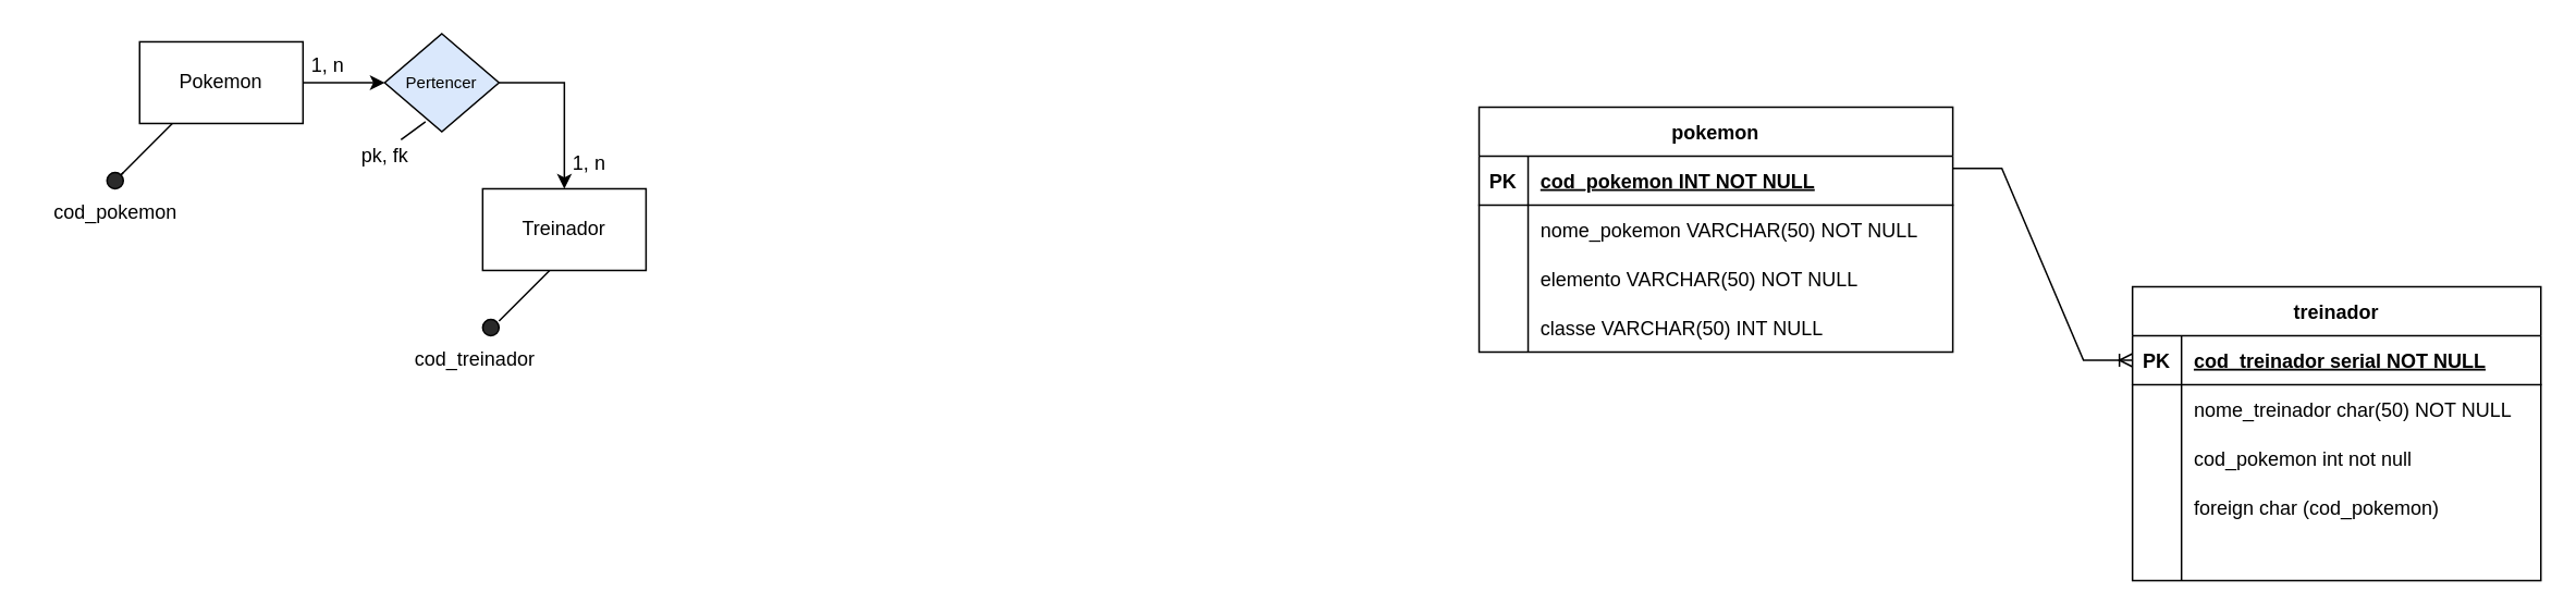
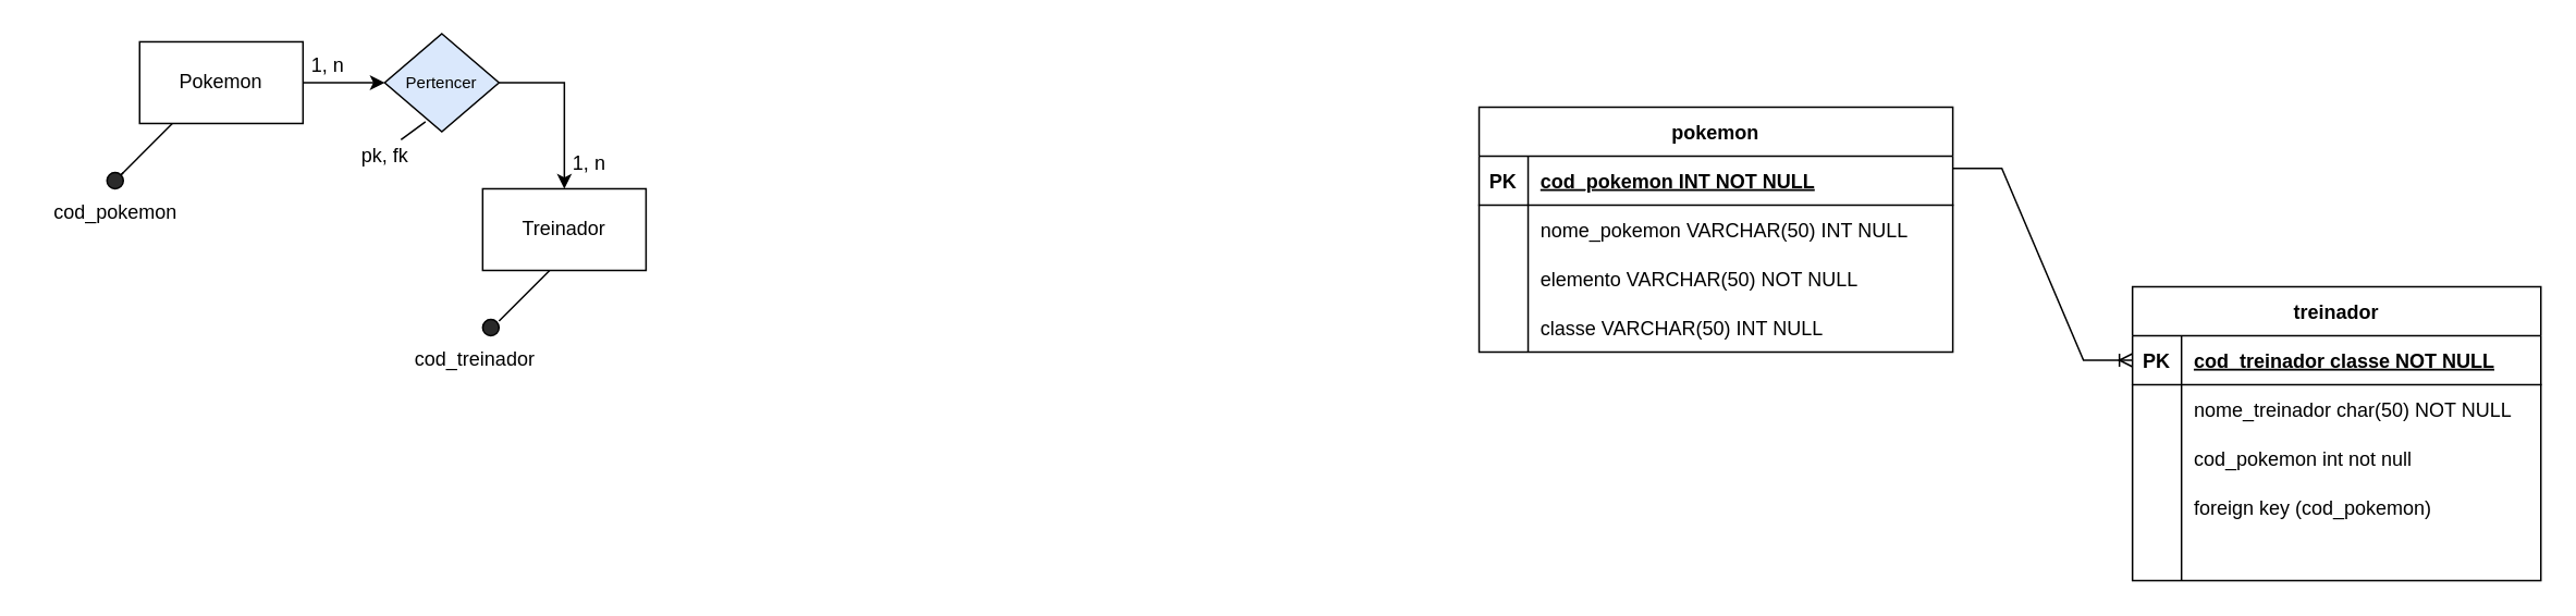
  <mxCell id="0" />
  <mxCell id="1" parent="0" />
  <mxCell id="2" value="" style="edgeStyle=orthogonalEdgeStyle;rounded=0;orthogonalLoop=1;jettySize=auto;html=1;" edge="1" parent="1" source="3" target="6"><mxGeometry relative="1" as="geometry" /></mxCell>
  <mxCell id="3" value="Pokemon" style="rounded=0;whiteSpace=wrap;html=1;" vertex="1" parent="1"><mxGeometry x="85" y="25" width="100" height="50" as="geometry" /></mxCell>
  <mxCell id="4" value="Treinador" style="rounded=0;whiteSpace=wrap;html=1;" vertex="1" parent="1"><mxGeometry x="295" y="115" width="100" height="50" as="geometry" /></mxCell>
  <mxCell id="5" style="edgeStyle=orthogonalEdgeStyle;rounded=0;orthogonalLoop=1;jettySize=auto;html=1;entryX=0.5;entryY=0;entryDx=0;entryDy=0;exitX=1;exitY=0.5;exitDx=0;exitDy=0;" edge="1" parent="1" source="6" target="4"><mxGeometry relative="1" as="geometry" /></mxCell>
  <mxCell id="6" value="&lt;font style=&quot;font-size: 10px;&quot;&gt;Pertencer&lt;/font&gt;" style="rhombus;whiteSpace=wrap;html=1;rounded=0;fillColor=#dae8fc;" vertex="1" parent="1"><mxGeometry x="235" y="20" width="70" height="60" as="geometry" /></mxCell>
  <mxCell id="7" value="1, n" style="text;html=1;align=center;verticalAlign=middle;resizable=0;points=[];autosize=1;strokeColor=none;fillColor=none;" vertex="1" parent="1"><mxGeometry x="180" y="25" width="40" height="30" as="geometry" /></mxCell>
  <mxCell id="8" value="1, n" style="text;html=1;align=center;verticalAlign=middle;resizable=0;points=[];autosize=1;strokeColor=none;fillColor=none;" vertex="1" parent="1"><mxGeometry x="340" y="85" width="40" height="30" as="geometry" /></mxCell>
  <mxCell id="9" value="" style="endArrow=none;html=1;rounded=0;" edge="1" parent="1" source="11"><mxGeometry width="50" height="50" relative="1" as="geometry"><mxPoint x="75" y="105" as="sourcePoint" /><mxPoint x="105" y="75" as="targetPoint" /></mxGeometry></mxCell>
  <mxCell id="10" value="" style="endArrow=none;html=1;rounded=0;" edge="1" parent="1" target="11"><mxGeometry width="50" height="50" relative="1" as="geometry"><mxPoint x="75" y="105" as="sourcePoint" /><mxPoint x="105" y="75" as="targetPoint" /></mxGeometry></mxCell>
  <mxCell id="11" value="" style="ellipse;whiteSpace=wrap;html=1;aspect=fixed;fillColor=#2A2A2A;" vertex="1" parent="1"><mxGeometry x="65" y="105" width="10" height="10" as="geometry" /></mxCell>
  <mxCell id="12" value="cod_pokemon" style="text;html=1;align=center;verticalAlign=middle;resizable=0;points=[];autosize=1;strokeColor=none;fillColor=none;" vertex="1" parent="1"><mxGeometry x="20" y="115" width="100" height="30" as="geometry" /></mxCell>
  <mxCell id="13" value="" style="endArrow=none;html=1;rounded=0;" edge="1" parent="1"><mxGeometry width="50" height="50" relative="1" as="geometry"><mxPoint x="305" y="196" as="sourcePoint" /><mxPoint x="336" y="165" as="targetPoint" /></mxGeometry></mxCell>
  <mxCell id="14" value="" style="ellipse;whiteSpace=wrap;html=1;aspect=fixed;fillColor=#2A2A2A;" vertex="1" parent="1"><mxGeometry x="295" y="195" width="10" height="10" as="geometry" /></mxCell>
  <mxCell id="15" value="cod_treinador" style="text;html=1;align=center;verticalAlign=middle;resizable=0;points=[];autosize=1;strokeColor=none;fillColor=none;" vertex="1" parent="1"><mxGeometry x="240" y="205" width="100" height="30" as="geometry" /></mxCell>
  <mxCell id="16" value="" style="endArrow=none;html=1;rounded=0;" edge="1" parent="1"><mxGeometry width="50" height="50" relative="1" as="geometry"><mxPoint x="245" y="85" as="sourcePoint" /><mxPoint x="260" y="74" as="targetPoint" /></mxGeometry></mxCell>
  <mxCell id="17" value="pk, fk" style="text;html=1;align=center;verticalAlign=middle;resizable=0;points=[];autosize=1;strokeColor=none;fillColor=none;" vertex="1" parent="1"><mxGeometry x="210" y="80" width="50" height="30" as="geometry" /></mxCell>
  <mxCell id="18" value="pokemon" style="shape=table;startSize=30;container=1;collapsible=1;childLayout=tableLayout;fixedRows=1;rowLines=0;fontStyle=1;align=center;resizeLast=1;" vertex="1" parent="1"><mxGeometry x="905" y="65" width="290" height="150" as="geometry" /></mxCell>
  <mxCell id="19" value="" style="shape=tableRow;horizontal=0;startSize=0;swimlaneHead=0;swimlaneBody=0;fillColor=none;collapsible=0;dropTarget=0;points=[[0,0.5],[1,0.5]];portConstraint=eastwest;strokeColor=inherit;top=0;left=0;right=0;bottom=1;" vertex="1" parent="18"><mxGeometry y="30" width="290" height="30" as="geometry" /></mxCell>
  <mxCell id="20" value="PK" style="shape=partialRectangle;overflow=hidden;connectable=0;fillColor=none;strokeColor=inherit;top=0;left=0;bottom=0;right=0;fontStyle=1;" vertex="1" parent="19"><mxGeometry width="30" height="30" as="geometry"><mxRectangle width="30" height="30" as="alternateBounds" /></mxGeometry></mxCell>
  <mxCell id="21" value="cod_pokemon INT NOT NULL " style="shape=partialRectangle;overflow=hidden;connectable=0;fillColor=none;align=left;strokeColor=inherit;top=0;left=0;bottom=0;right=0;spacingLeft=6;fontStyle=5;" vertex="1" parent="19"><mxGeometry x="30" width="260" height="30" as="geometry"><mxRectangle width="260" height="30" as="alternateBounds" /></mxGeometry></mxCell>
  <mxCell id="22" value="" style="shape=tableRow;horizontal=0;startSize=0;swimlaneHead=0;swimlaneBody=0;fillColor=none;collapsible=0;dropTarget=0;points=[[0,0.5],[1,0.5]];portConstraint=eastwest;strokeColor=inherit;top=0;left=0;right=0;bottom=0;" vertex="1" parent="18"><mxGeometry y="60" width="290" height="30" as="geometry" /></mxCell>
  <mxCell id="23" value="" style="shape=partialRectangle;overflow=hidden;connectable=0;fillColor=none;strokeColor=inherit;top=0;left=0;bottom=0;right=0;" vertex="1" parent="22"><mxGeometry width="30" height="30" as="geometry"><mxRectangle width="30" height="30" as="alternateBounds" /></mxGeometry></mxCell>
- <mxCell id="24" value="nome_pokemon VARCHAR(50) NOT NULL" style="shape=partialRectangle;overflow=hidden;connectable=0;fillColor=none;align=left;strokeColor=inherit;top=0;left=0;bottom=0;right=0;spacingLeft=6;" vertex="1" parent="22"><mxGeometry x="30" width="260" height="30" as="geometry"><mxRectangle width="260" height="30" as="alternateBounds" /></mxGeometry></mxCell>
+ <mxCell id="24" value="nome_pokemon VARCHAR(50) INT NULL" style="shape=partialRectangle;overflow=hidden;connectable=0;fillColor=none;align=left;strokeColor=inherit;top=0;left=0;bottom=0;right=0;spacingLeft=6;" vertex="1" parent="22"><mxGeometry x="30" width="260" height="30" as="geometry"><mxRectangle width="260" height="30" as="alternateBounds" /></mxGeometry></mxCell>
  <mxCell id="25" value="" style="shape=tableRow;horizontal=0;startSize=0;swimlaneHead=0;swimlaneBody=0;fillColor=none;collapsible=0;dropTarget=0;points=[[0,0.5],[1,0.5]];portConstraint=eastwest;strokeColor=inherit;top=0;left=0;right=0;bottom=0;" vertex="1" parent="18"><mxGeometry y="90" width="290" height="30" as="geometry" /></mxCell>
  <mxCell id="26" value="" style="shape=partialRectangle;overflow=hidden;connectable=0;fillColor=none;strokeColor=inherit;top=0;left=0;bottom=0;right=0;" vertex="1" parent="25"><mxGeometry width="30" height="30" as="geometry"><mxRectangle width="30" height="30" as="alternateBounds" /></mxGeometry></mxCell>
  <mxCell id="27" value="elemento VARCHAR(50) NOT NULL" style="shape=partialRectangle;overflow=hidden;connectable=0;fillColor=none;align=left;strokeColor=inherit;top=0;left=0;bottom=0;right=0;spacingLeft=6;" vertex="1" parent="25"><mxGeometry x="30" width="260" height="30" as="geometry"><mxRectangle width="260" height="30" as="alternateBounds" /></mxGeometry></mxCell>
  <mxCell id="28" value="" style="shape=tableRow;horizontal=0;startSize=0;swimlaneHead=0;swimlaneBody=0;fillColor=none;collapsible=0;dropTarget=0;points=[[0,0.5],[1,0.5]];portConstraint=eastwest;strokeColor=inherit;top=0;left=0;right=0;bottom=0;" vertex="1" parent="18"><mxGeometry y="120" width="290" height="30" as="geometry" /></mxCell>
  <mxCell id="29" value="" style="shape=partialRectangle;overflow=hidden;connectable=0;fillColor=none;strokeColor=inherit;top=0;left=0;bottom=0;right=0;" vertex="1" parent="28"><mxGeometry width="30" height="30" as="geometry"><mxRectangle width="30" height="30" as="alternateBounds" /></mxGeometry></mxCell>
  <mxCell id="30" value="classe VARCHAR(50) INT NULL" style="shape=partialRectangle;overflow=hidden;connectable=0;fillColor=none;align=left;strokeColor=inherit;top=0;left=0;bottom=0;right=0;spacingLeft=6;" vertex="1" parent="28"><mxGeometry x="30" width="260" height="30" as="geometry"><mxRectangle width="260" height="30" as="alternateBounds" /></mxGeometry></mxCell>
  <mxCell id="31" value="" style="edgeStyle=entityRelationEdgeStyle;fontSize=12;html=1;endArrow=ERoneToMany;rounded=0;exitX=1;exitY=0.25;exitDx=0;exitDy=0;entryX=0;entryY=0.5;entryDx=0;entryDy=0;" edge="1" parent="1" source="18" target="34"><mxGeometry width="100" height="100" relative="1" as="geometry"><mxPoint x="1305" y="325" as="sourcePoint" /><mxPoint x="1405" y="225" as="targetPoint" /></mxGeometry></mxCell>
  <mxCell id="32" value="" style="group" vertex="1" connectable="0" parent="1"><mxGeometry x="1305" y="175" width="250" height="180" as="geometry" /></mxCell>
  <mxCell id="33" value="treinador" style="shape=table;startSize=30;container=1;collapsible=1;childLayout=tableLayout;fixedRows=1;rowLines=0;fontStyle=1;align=center;resizeLast=1;" vertex="1" parent="32"><mxGeometry width="250" height="180" as="geometry" /></mxCell>
  <mxCell id="34" value="" style="shape=tableRow;horizontal=0;startSize=0;swimlaneHead=0;swimlaneBody=0;fillColor=none;collapsible=0;dropTarget=0;points=[[0,0.5],[1,0.5]];portConstraint=eastwest;strokeColor=inherit;top=0;left=0;right=0;bottom=1;" vertex="1" parent="33"><mxGeometry y="30" width="250" height="30" as="geometry" /></mxCell>
  <mxCell id="35" value="PK" style="shape=partialRectangle;overflow=hidden;connectable=0;fillColor=none;strokeColor=inherit;top=0;left=0;bottom=0;right=0;fontStyle=1;" vertex="1" parent="34"><mxGeometry width="30" height="30" as="geometry"><mxRectangle width="30" height="30" as="alternateBounds" /></mxGeometry></mxCell>
- <mxCell id="36" value="cod_treinador serial NOT NULL " style="shape=partialRectangle;overflow=hidden;connectable=0;fillColor=none;align=left;strokeColor=inherit;top=0;left=0;bottom=0;right=0;spacingLeft=6;fontStyle=5;" vertex="1" parent="34"><mxGeometry x="30" width="220" height="30" as="geometry"><mxRectangle width="220" height="30" as="alternateBounds" /></mxGeometry></mxCell>
+ <mxCell id="36" value="cod_treinador classe NOT NULL " style="shape=partialRectangle;overflow=hidden;connectable=0;fillColor=none;align=left;strokeColor=inherit;top=0;left=0;bottom=0;right=0;spacingLeft=6;fontStyle=5;" vertex="1" parent="34"><mxGeometry x="30" width="220" height="30" as="geometry"><mxRectangle width="220" height="30" as="alternateBounds" /></mxGeometry></mxCell>
  <mxCell id="37" value="" style="shape=tableRow;horizontal=0;startSize=0;swimlaneHead=0;swimlaneBody=0;fillColor=none;collapsible=0;dropTarget=0;points=[[0,0.5],[1,0.5]];portConstraint=eastwest;strokeColor=inherit;top=0;left=0;right=0;bottom=0;" vertex="1" parent="33"><mxGeometry y="60" width="250" height="30" as="geometry" /></mxCell>
  <mxCell id="38" value="" style="shape=partialRectangle;overflow=hidden;connectable=0;fillColor=none;strokeColor=inherit;top=0;left=0;bottom=0;right=0;" vertex="1" parent="37"><mxGeometry width="30" height="30" as="geometry"><mxRectangle width="30" height="30" as="alternateBounds" /></mxGeometry></mxCell>
  <mxCell id="39" value="nome_treinador char(50) NOT NULL" style="shape=partialRectangle;overflow=hidden;connectable=0;fillColor=none;align=left;strokeColor=inherit;top=0;left=0;bottom=0;right=0;spacingLeft=6;" vertex="1" parent="37"><mxGeometry x="30" width="220" height="30" as="geometry"><mxRectangle width="220" height="30" as="alternateBounds" /></mxGeometry></mxCell>
  <mxCell id="40" value="" style="shape=tableRow;horizontal=0;startSize=0;swimlaneHead=0;swimlaneBody=0;fillColor=none;collapsible=0;dropTarget=0;points=[[0,0.5],[1,0.5]];portConstraint=eastwest;strokeColor=inherit;top=0;left=0;right=0;bottom=0;" vertex="1" parent="33"><mxGeometry y="90" width="250" height="30" as="geometry" /></mxCell>
  <mxCell id="41" value="" style="shape=partialRectangle;overflow=hidden;connectable=0;fillColor=none;strokeColor=inherit;top=0;left=0;bottom=0;right=0;" vertex="1" parent="40"><mxGeometry width="30" height="30" as="geometry"><mxRectangle width="30" height="30" as="alternateBounds" /></mxGeometry></mxCell>
  <mxCell id="42" value="cod_pokemon int not null" style="shape=partialRectangle;overflow=hidden;connectable=0;fillColor=none;align=left;strokeColor=inherit;top=0;left=0;bottom=0;right=0;spacingLeft=6;" vertex="1" parent="40"><mxGeometry x="30" width="220" height="30" as="geometry"><mxRectangle width="220" height="30" as="alternateBounds" /></mxGeometry></mxCell>
  <mxCell id="43" value="" style="shape=tableRow;horizontal=0;startSize=0;swimlaneHead=0;swimlaneBody=0;fillColor=none;collapsible=0;dropTarget=0;points=[[0,0.5],[1,0.5]];portConstraint=eastwest;strokeColor=inherit;top=0;left=0;right=0;bottom=0;" vertex="1" parent="33"><mxGeometry y="120" width="250" height="30" as="geometry" /></mxCell>
  <mxCell id="44" value="" style="shape=partialRectangle;overflow=hidden;connectable=0;fillColor=none;strokeColor=inherit;top=0;left=0;bottom=0;right=0;" vertex="1" parent="43"><mxGeometry width="30" height="30" as="geometry"><mxRectangle width="30" height="30" as="alternateBounds" /></mxGeometry></mxCell>
- <mxCell id="45" value="foreign char (cod_pokemon)" style="shape=partialRectangle;overflow=hidden;connectable=0;fillColor=none;align=left;strokeColor=inherit;top=0;left=0;bottom=0;right=0;spacingLeft=6;" vertex="1" parent="43"><mxGeometry x="30" width="220" height="30" as="geometry"><mxRectangle width="220" height="30" as="alternateBounds" /></mxGeometry></mxCell>
+ <mxCell id="45" value="foreign key (cod_pokemon)" style="shape=partialRectangle;overflow=hidden;connectable=0;fillColor=none;align=left;strokeColor=inherit;top=0;left=0;bottom=0;right=0;spacingLeft=6;" vertex="1" parent="43"><mxGeometry x="30" width="220" height="30" as="geometry"><mxRectangle width="220" height="30" as="alternateBounds" /></mxGeometry></mxCell>
  <mxCell id="46" value="" style="shape=tableRow;horizontal=0;startSize=0;swimlaneHead=0;swimlaneBody=0;fillColor=none;collapsible=0;dropTarget=0;points=[[0,0.5],[1,0.5]];portConstraint=eastwest;strokeColor=inherit;top=0;left=0;right=0;bottom=0;" vertex="1" parent="33"><mxGeometry y="150" width="250" height="30" as="geometry" /></mxCell>
  <mxCell id="47" value="" style="shape=partialRectangle;overflow=hidden;connectable=0;fillColor=none;strokeColor=inherit;top=0;left=0;bottom=0;right=0;" vertex="1" parent="46"><mxGeometry width="30" height="30" as="geometry"><mxRectangle width="30" height="30" as="alternateBounds" /></mxGeometry></mxCell>
  <mxCell id="48" value="" style="shape=partialRectangle;overflow=hidden;connectable=0;fillColor=none;align=left;strokeColor=inherit;top=0;left=0;bottom=0;right=0;spacingLeft=6;" vertex="1" parent="46"><mxGeometry x="30" width="220" height="30" as="geometry"><mxRectangle width="220" height="30" as="alternateBounds" /></mxGeometry></mxCell>
